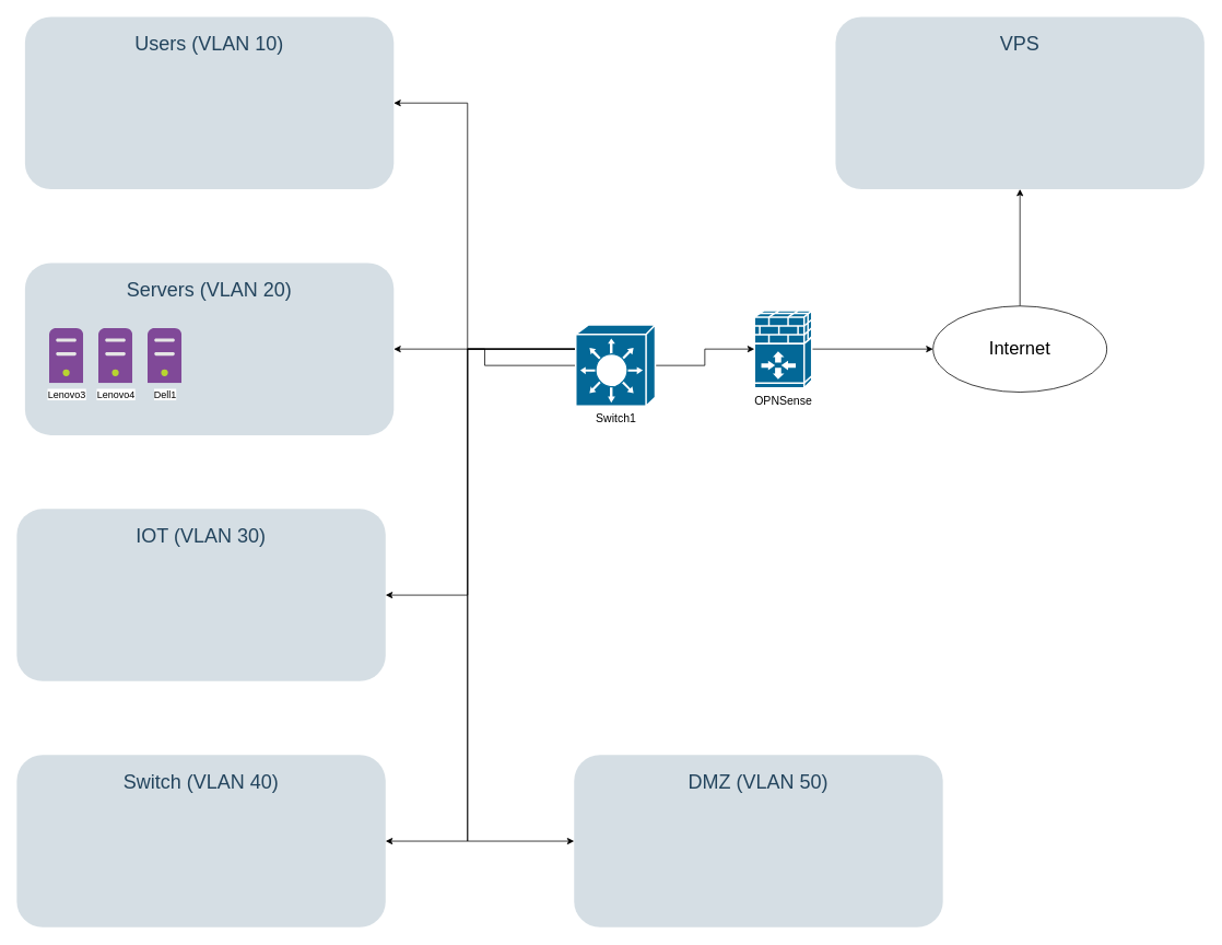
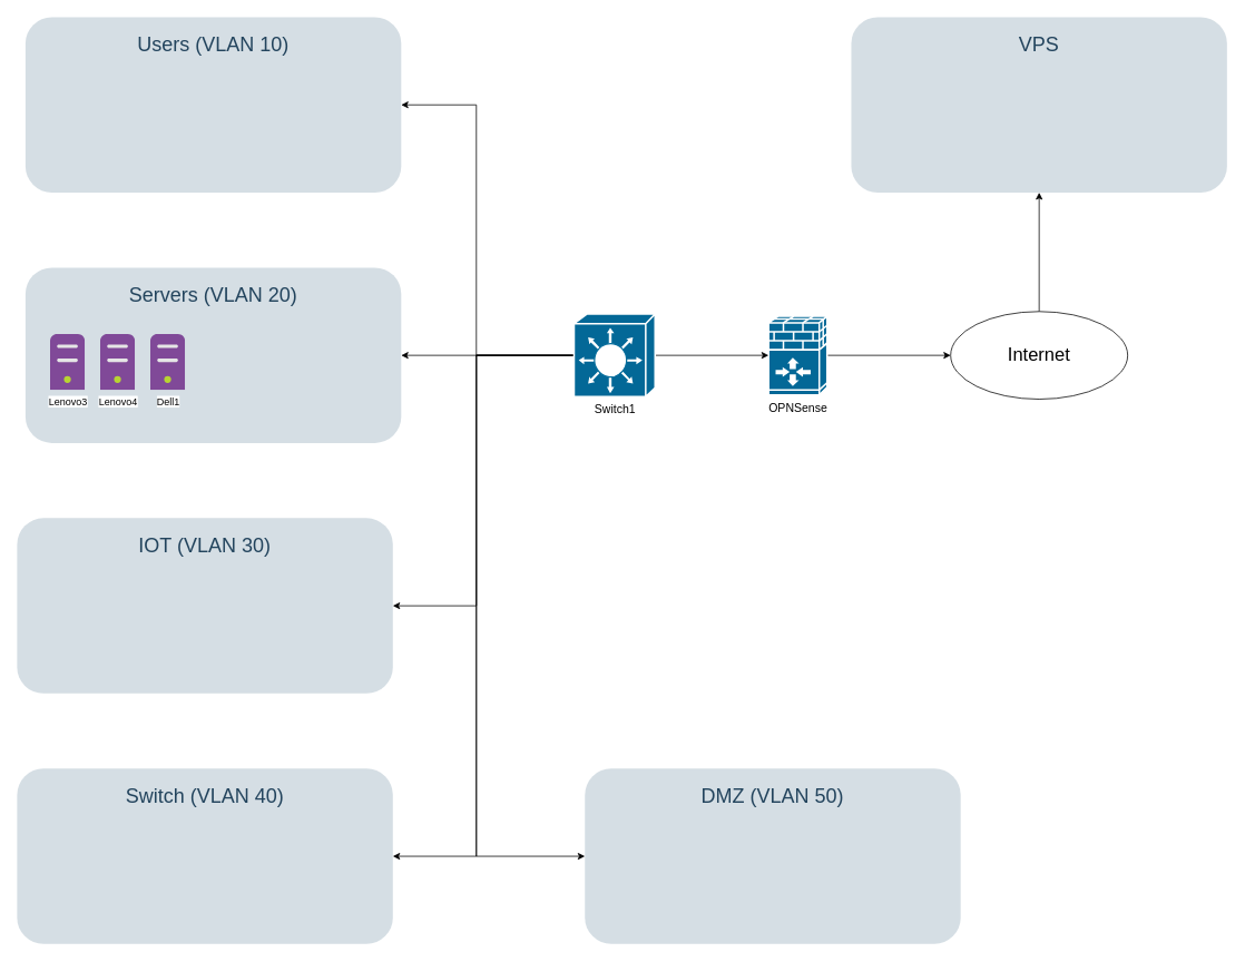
  <mxCell id="0" />
  <mxCell id="1" parent="0" />
  <mxCell id="2" value="&lt;div&gt;Users (VLAN 10)&lt;/div&gt;&lt;div&gt;&lt;br&gt;&lt;/div&gt;&lt;div&gt;&lt;br&gt;&lt;/div&gt;&lt;div&gt;&lt;br&gt;&lt;/div&gt;&lt;div&gt;&lt;br&gt;&lt;/div&gt;&lt;div&gt;&lt;br&gt;&lt;/div&gt;" style="rounded=1;whiteSpace=wrap;html=1;strokeColor=none;fillColor=#BAC8D3;fontSize=24;fontColor=#23445D;align=center;opacity=60;" parent="1" vertex="1"><mxGeometry x="30" y="20" width="450" height="210" as="geometry" /></mxCell>
  <mxCell id="3" value="&lt;div&gt;IOT (VLAN 30)&lt;/div&gt;&lt;div&gt;&lt;br&gt;&lt;/div&gt;&lt;div&gt;&lt;br&gt;&lt;/div&gt;&lt;div&gt;&lt;br&gt;&lt;/div&gt;&lt;div&gt;&lt;br&gt;&lt;/div&gt;&lt;div&gt;&lt;br&gt;&lt;/div&gt;" style="rounded=1;whiteSpace=wrap;html=1;strokeColor=none;fillColor=#BAC8D3;fontSize=24;fontColor=#23445D;align=center;opacity=60;" vertex="1" parent="1"><mxGeometry x="20" y="620" width="450" height="210" as="geometry" /></mxCell>
  <mxCell id="4" style="edgeStyle=orthogonalEdgeStyle;rounded=0;orthogonalLoop=1;jettySize=auto;html=1;" edge="1" parent="1" source="5" target="16"><mxGeometry relative="1" as="geometry" /></mxCell>
  <mxCell id="5" value="OPNSense" style="shape=mxgraph.cisco.security.ios_firewall;sketch=0;html=1;pointerEvents=1;dashed=0;fillColor=#036897;strokeColor=#ffffff;strokeWidth=2;verticalLabelPosition=bottom;verticalAlign=top;align=center;outlineConnect=0;fontSize=14;" vertex="1" parent="1"><mxGeometry x="920" y="377.5" width="70" height="95" as="geometry" /></mxCell>
  <mxCell id="6" style="edgeStyle=orthogonalEdgeStyle;rounded=0;orthogonalLoop=1;jettySize=auto;html=1;entryX=1;entryY=0.5;entryDx=0;entryDy=0;" edge="1" parent="1" source="12" target="2"><mxGeometry relative="1" as="geometry"><Array as="points"><mxPoint x="570" y="425" /><mxPoint x="570" y="125" /></Array></mxGeometry></mxCell>
  <mxCell id="7" style="edgeStyle=orthogonalEdgeStyle;rounded=0;orthogonalLoop=1;jettySize=auto;html=1;entryX=1;entryY=0.5;entryDx=0;entryDy=0;" edge="1" parent="1" source="12" target="13"><mxGeometry relative="1" as="geometry" /></mxCell>
  <mxCell id="8" style="edgeStyle=orthogonalEdgeStyle;rounded=0;orthogonalLoop=1;jettySize=auto;html=1;entryX=1;entryY=0.5;entryDx=0;entryDy=0;" edge="1" parent="1" source="12" target="3"><mxGeometry relative="1" as="geometry"><Array as="points"><mxPoint x="570" y="425" /><mxPoint x="570" y="725" /></Array></mxGeometry></mxCell>
  <mxCell id="9" style="edgeStyle=orthogonalEdgeStyle;rounded=0;orthogonalLoop=1;jettySize=auto;html=1;entryX=1;entryY=0.5;entryDx=0;entryDy=0;" edge="1" parent="1" source="12" target="14"><mxGeometry relative="1" as="geometry"><Array as="points"><mxPoint x="570" y="425" /><mxPoint x="570" y="1025" /></Array></mxGeometry></mxCell>
  <mxCell id="10" style="edgeStyle=orthogonalEdgeStyle;rounded=0;orthogonalLoop=1;jettySize=auto;html=1;" edge="1" parent="1" source="12" target="5"><mxGeometry relative="1" as="geometry" /></mxCell>
  <mxCell id="11" style="edgeStyle=orthogonalEdgeStyle;rounded=0;orthogonalLoop=1;jettySize=auto;html=1;entryX=0;entryY=0.5;entryDx=0;entryDy=0;" edge="1" parent="1" source="12" target="18"><mxGeometry relative="1" as="geometry"><Array as="points"><mxPoint x="570" y="425" /><mxPoint x="570" y="1025" /></Array></mxGeometry></mxCell>
- <mxCell id="12" value="Switch1" style="shape=mxgraph.cisco.switches.layer_3_switch;sketch=0;html=1;pointerEvents=1;dashed=0;fillColor=#036897;strokeColor=#ffffff;strokeWidth=2;verticalLabelPosition=bottom;verticalAlign=top;align=center;outlineConnect=0;fontSize=14;" vertex="1" parent="1"><mxGeometry x="702" y="395.5" width="97" height="99" as="geometry" /></mxCell>
+ <mxCell id="12" value="Switch1" style="shape=mxgraph.cisco.switches.layer_3_switch;sketch=0;html=1;pointerEvents=1;dashed=0;fillColor=#036897;strokeColor=#ffffff;strokeWidth=2;verticalLabelPosition=bottom;verticalAlign=top;align=center;outlineConnect=0;fontSize=14;" vertex="1" parent="1"><mxGeometry x="687" y="375.5" width="97" height="99" as="geometry" /></mxCell>
  <mxCell id="13" value="&lt;div&gt;Servers (VLAN 20)&lt;/div&gt;&lt;div&gt;&lt;br&gt;&lt;/div&gt;&lt;div&gt;&lt;br&gt;&lt;/div&gt;&lt;div&gt;&lt;br&gt;&lt;/div&gt;&lt;div&gt;&lt;br&gt;&lt;/div&gt;&lt;div&gt;&lt;br&gt;&lt;/div&gt;" style="rounded=1;whiteSpace=wrap;html=1;strokeColor=none;fillColor=#BAC8D3;fontSize=24;fontColor=#23445D;align=center;opacity=60;" vertex="1" parent="1"><mxGeometry x="30" y="320" width="450" height="210" as="geometry" /></mxCell>
  <mxCell id="14" value="&lt;div&gt;Switch (VLAN 40)&lt;/div&gt;&lt;div&gt;&lt;br&gt;&lt;/div&gt;&lt;div&gt;&lt;br&gt;&lt;/div&gt;&lt;div&gt;&lt;br&gt;&lt;/div&gt;&lt;div&gt;&lt;br&gt;&lt;br&gt;&lt;/div&gt;" style="rounded=1;whiteSpace=wrap;html=1;strokeColor=none;fillColor=#BAC8D3;fontSize=24;fontColor=#23445D;align=center;opacity=60;" vertex="1" parent="1"><mxGeometry x="20" y="920" width="450" height="210" as="geometry" /></mxCell>
  <mxCell id="15" style="edgeStyle=orthogonalEdgeStyle;rounded=0;orthogonalLoop=1;jettySize=auto;html=1;" edge="1" parent="1" source="16" target="17"><mxGeometry relative="1" as="geometry" /></mxCell>
  <mxCell id="16" value="Internet" style="ellipse;whiteSpace=wrap;html=1;fontFamily=Helvetica;fontSize=22;" vertex="1" parent="1"><mxGeometry x="1138" y="372.5" width="212" height="105" as="geometry" /></mxCell>
  <mxCell id="17" value="&lt;div&gt;VPS&lt;/div&gt;&lt;div&gt;&lt;br&gt;&lt;/div&gt;&lt;div&gt;&lt;br&gt;&lt;/div&gt;&lt;div&gt;&lt;br&gt;&lt;/div&gt;&lt;div&gt;&lt;br&gt;&lt;/div&gt;&lt;div&gt;&lt;br&gt;&lt;/div&gt;" style="rounded=1;whiteSpace=wrap;html=1;strokeColor=none;fillColor=#BAC8D3;fontSize=24;fontColor=#23445D;align=center;opacity=60;" vertex="1" parent="1"><mxGeometry x="1019" y="20" width="450" height="210" as="geometry" /></mxCell>
  <mxCell id="18" value="&lt;div&gt;DMZ (VLAN 50)&lt;/div&gt;&lt;div&gt;&lt;br&gt;&lt;/div&gt;&lt;div&gt;&lt;br&gt;&lt;/div&gt;&lt;div&gt;&lt;br&gt;&lt;/div&gt;&lt;div&gt;&lt;br&gt;&lt;/div&gt;&lt;div&gt;&lt;br&gt;&lt;/div&gt;" style="rounded=1;whiteSpace=wrap;html=1;strokeColor=none;fillColor=#BAC8D3;fontSize=24;fontColor=#23445D;align=center;opacity=60;" vertex="1" parent="1"><mxGeometry x="700" y="920" width="450" height="210" as="geometry" /></mxCell>
  <mxCell id="19" value="" style="group" vertex="1" connectable="0" parent="1"><mxGeometry x="60" y="400" width="161.54" height="67" as="geometry" /></mxCell>
  <mxCell id="20" value="Dell1" style="image;sketch=0;aspect=fixed;html=1;points=[];align=center;fontSize=12;image=img/lib/mscae/Non_Azure_Machine.svg;" vertex="1" parent="19"><mxGeometry x="120" width="41.54" height="67" as="geometry" /></mxCell>
  <mxCell id="21" value="Lenovo4" style="image;sketch=0;aspect=fixed;html=1;points=[];align=center;fontSize=12;image=img/lib/mscae/Non_Azure_Machine.svg;" vertex="1" parent="19"><mxGeometry x="60" width="41.54" height="67" as="geometry" /></mxCell>
  <mxCell id="22" value="Lenovo3" style="image;sketch=0;aspect=fixed;html=1;points=[];align=center;fontSize=12;image=img/lib/mscae/Non_Azure_Machine.svg;" vertex="1" parent="19"><mxGeometry width="41.54" height="67" as="geometry" /></mxCell>
